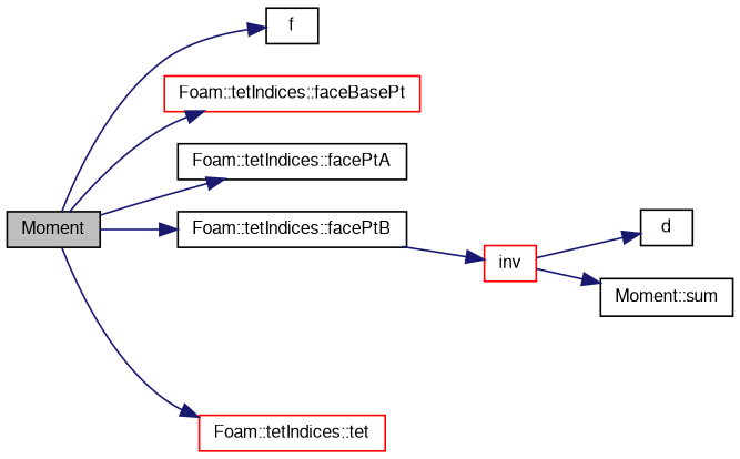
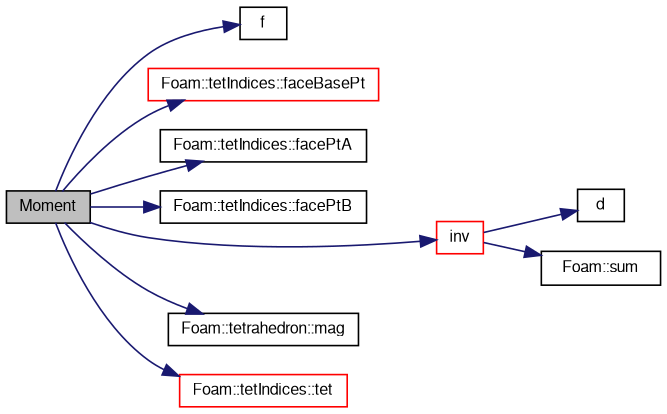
  digraph {
    rankdir=LR
    node [color=black fontname=FreeSans fontsize=10 shape=record]
    edge [color=midnightblue fontname=FreeSans fontsize=10 labelfontname=FreeSans labelfontsize=10 style=solid]
    n1 [fillcolor=grey75 fontcolor=black height=0.2 label=Moment style=filled width=0.4]
    n2 [height=0.2 label=f width=0.4]
    n3 [color=red height=0.2 label="Foam::tetIndices::faceBasePt" width=0.4]
    n4 [height=0.2 label="Foam::tetIndices::facePtA" width=0.4]
    n5 [height=0.2 label="Foam::tetIndices::facePtB" width=0.4]
    n6 [color=red height=0.2 label=inv width=0.4]
+   n7 [height=0.2 label="Foam::tetrahedron::mag" width=0.4]
    n8 [color=red height=0.2 label="Foam::tetIndices::tet" width=0.4]
    n9 [height=0.2 label=d width=0.4]
-   n10 [height=0.2 label="Moment::sum" width=0.4]
+   n10 [height=0.2 label="Foam::sum" width=0.4]
    n1 -> n2
    n1 -> n3
    n1 -> n4
    n1 -> n5
-   n5 -> n6
+   n1 -> n6
+   n1 -> n7
    n1 -> n8
    n6 -> n9
    n6 -> n10
  }
